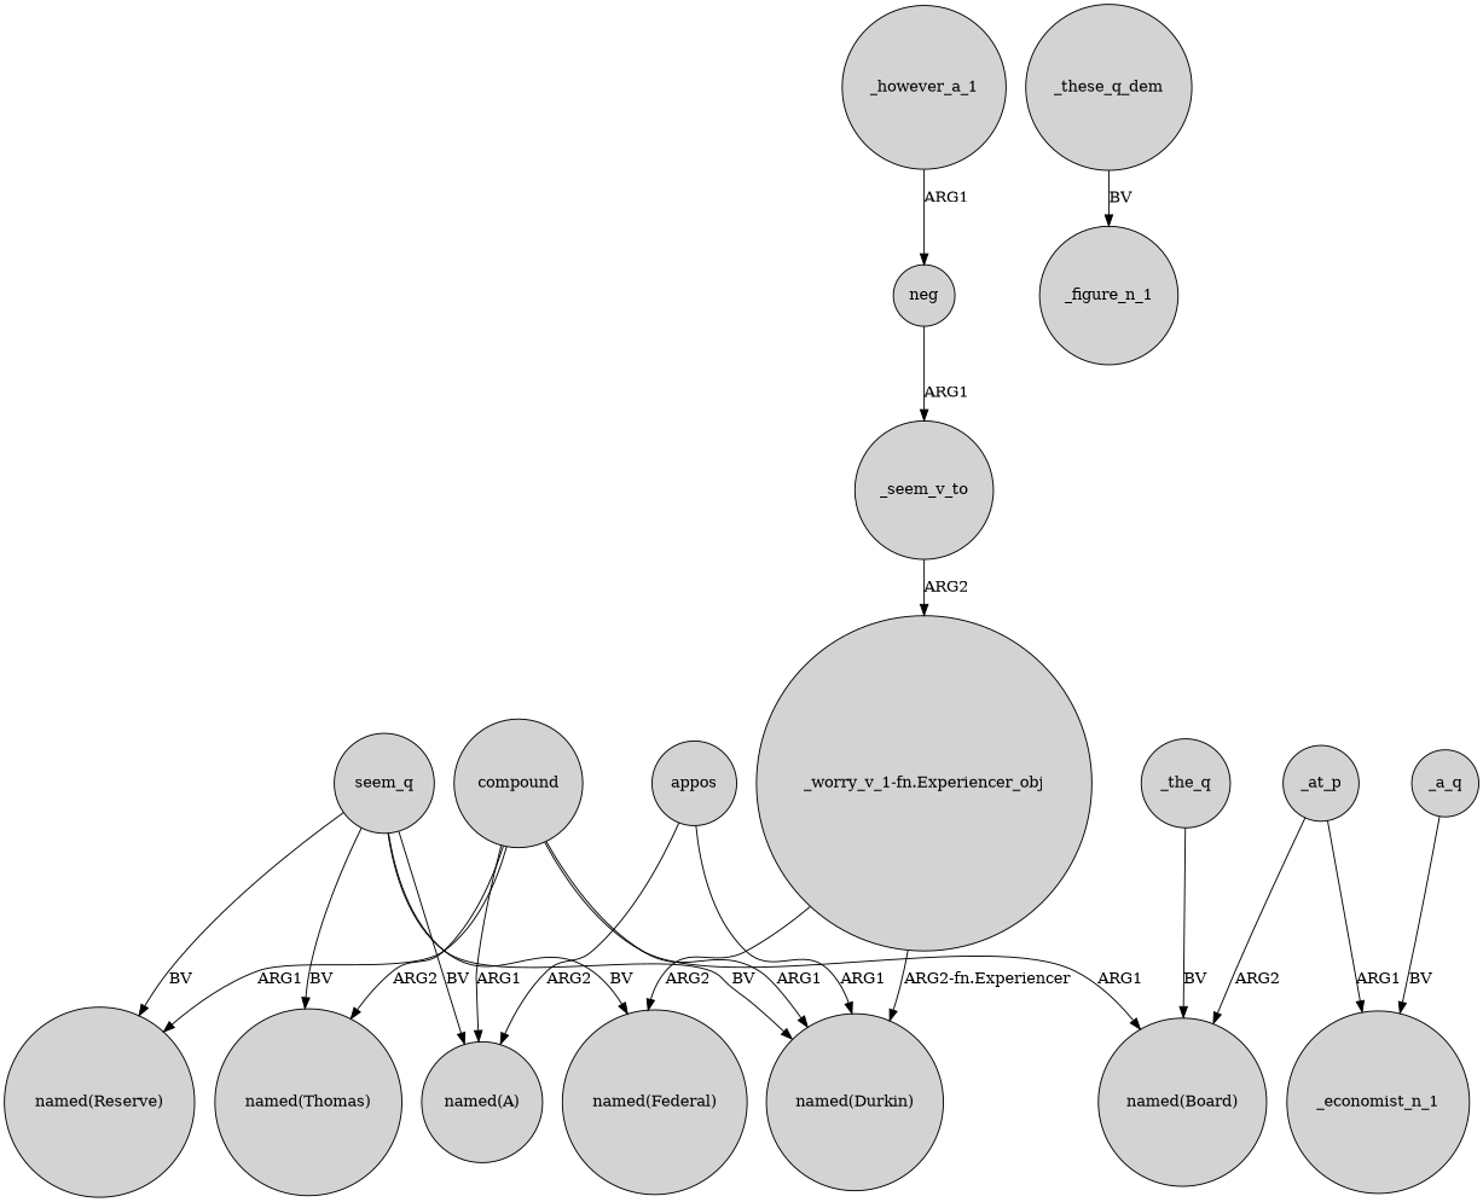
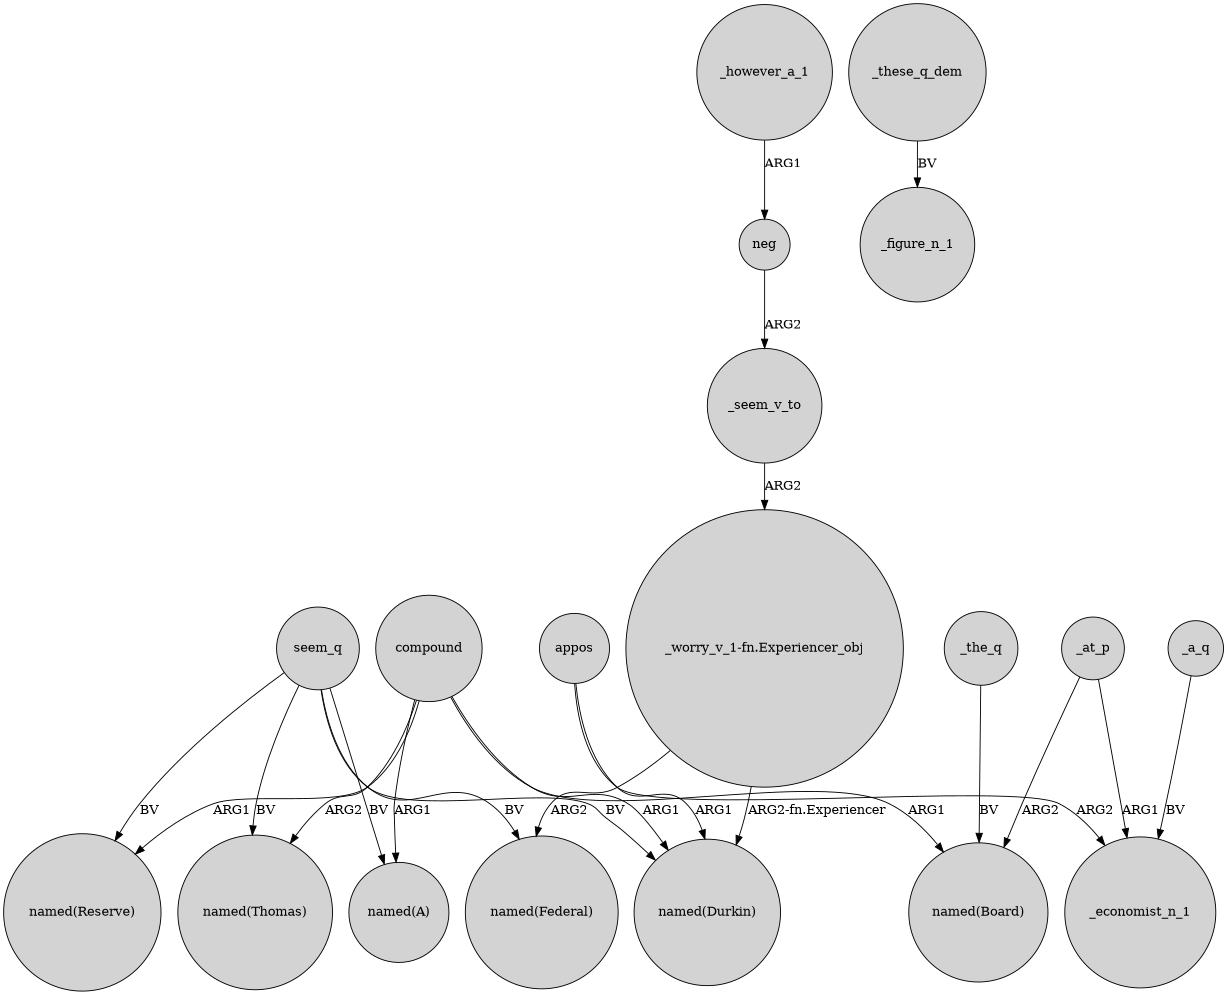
  digraph {
    node [shape=circle style=filled]
    compound
    "named(Reserve)"
    "named(Durkin)"
    "named(Board)"
    "named(A)"
    "named(Thomas)"
    _the_q
    _at_p
    _economist_n_1
    n10 [label=seem_q]
    "named(Federal)"
    appos
    _a_q
    _however_a_1
    neg
    _seem_v_to
    "_worry_v_1-fn.Experiencer_obj"
    _these_q_dem
    _figure_n_1
    compound -> "named(Reserve)" [label=ARG1]
    compound -> "named(Durkin)" [label=ARG1]
    compound -> "named(Board)" [label=ARG1]
    compound -> "named(A)" [label=ARG1]
    compound -> "named(Thomas)" [label=ARG2]
    _the_q -> "named(Board)" [label=BV]
    _at_p -> "named(Board)" [label=ARG2]
    _at_p -> _economist_n_1 [label=ARG1]
    n10 -> "named(Reserve)" [label=BV]
    n10 -> "named(Durkin)" [label=BV]
    n10 -> "named(A)" [label=BV]
    n10 -> "named(Thomas)" [label=BV]
    n10 -> "named(Federal)" [label=BV]
    appos -> "named(Durkin)" [label=ARG1]
-   appos -> "named(A)" [label=ARG2]
+   appos -> _economist_n_1 [label=ARG2]
    _a_q -> _economist_n_1 [label=BV]
    _however_a_1 -> neg [label=ARG1]
-   neg -> _seem_v_to [label=ARG1]
+   neg -> _seem_v_to [label=ARG2]
    _seem_v_to -> "_worry_v_1-fn.Experiencer_obj" [label=ARG2]
    "_worry_v_1-fn.Experiencer_obj" -> "named(Durkin)" [label="ARG2-fn.Experiencer"]
    "_worry_v_1-fn.Experiencer_obj" -> "named(Federal)" [label=ARG2]
    _these_q_dem -> _figure_n_1 [label=BV]
  }
